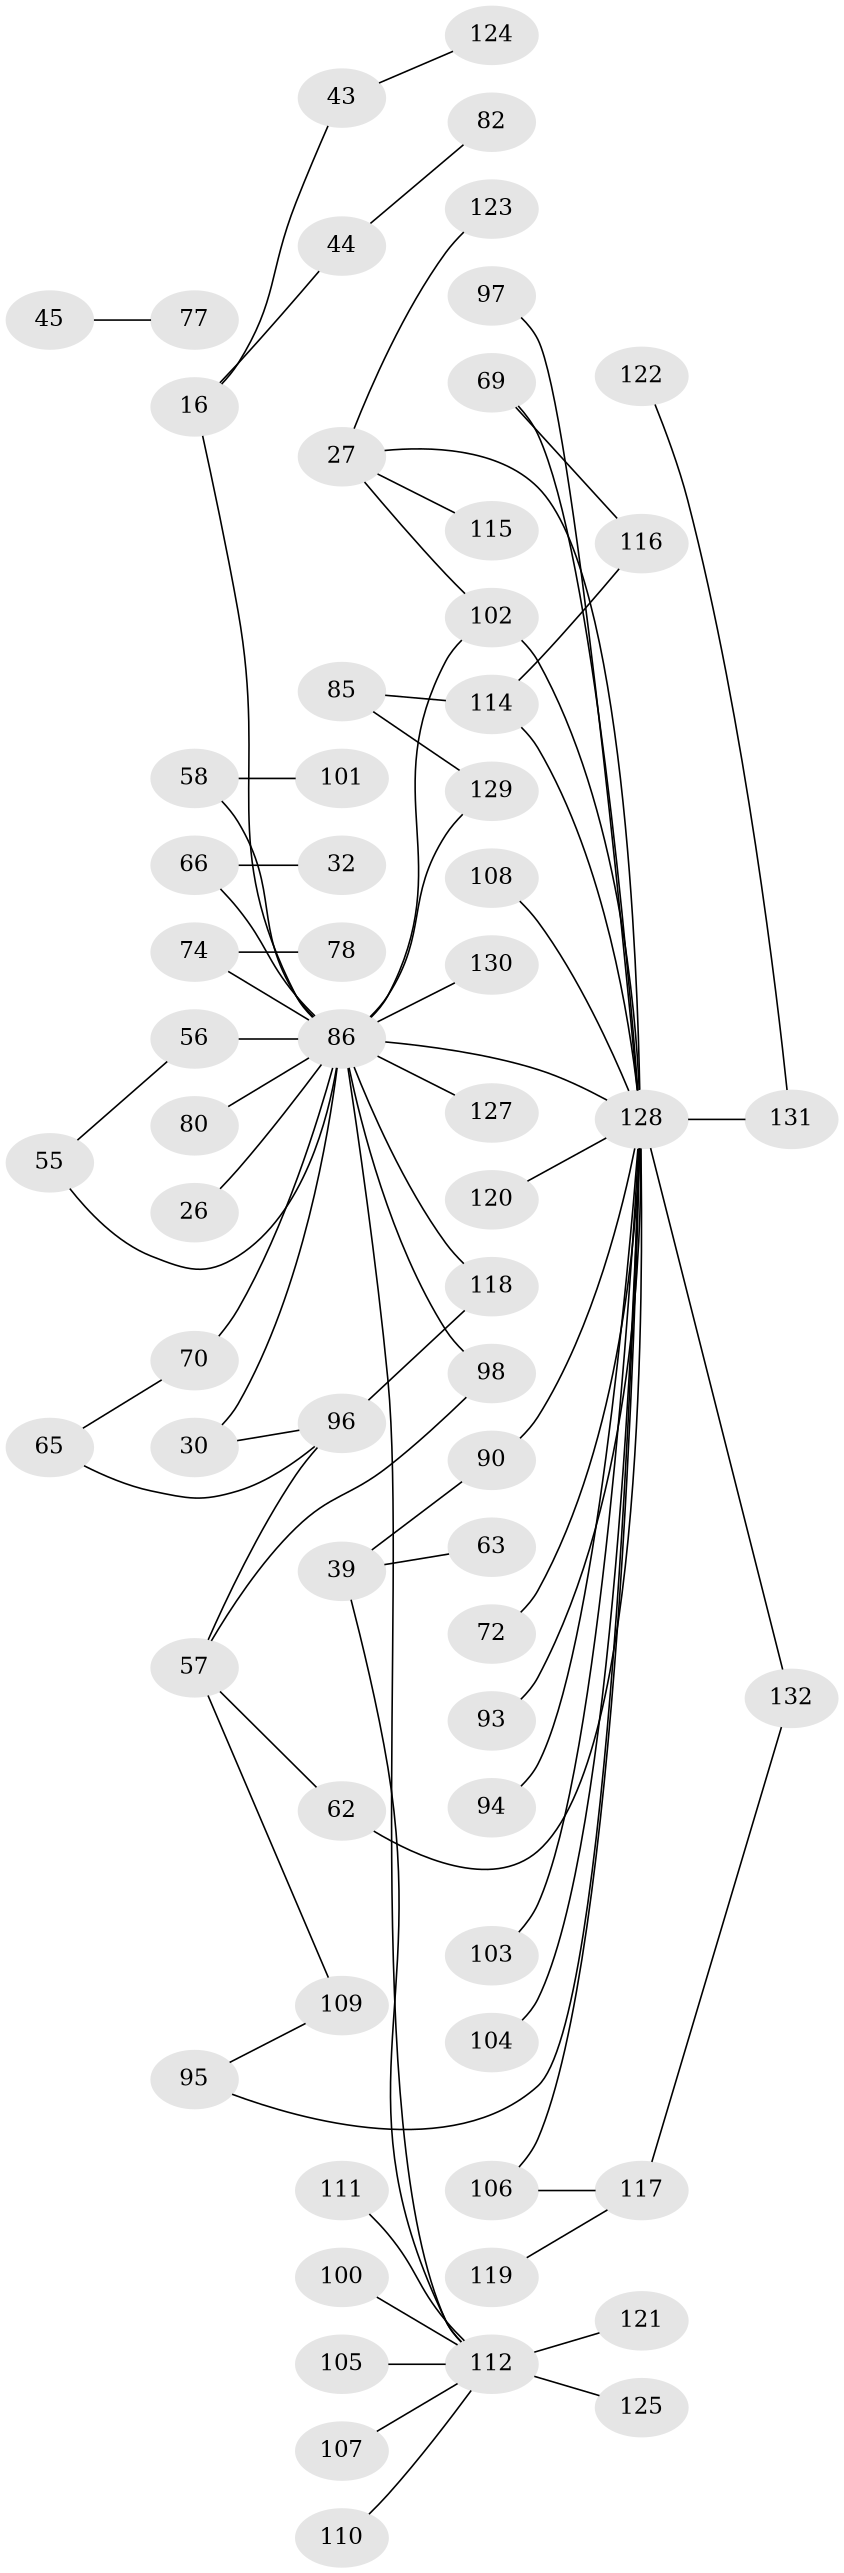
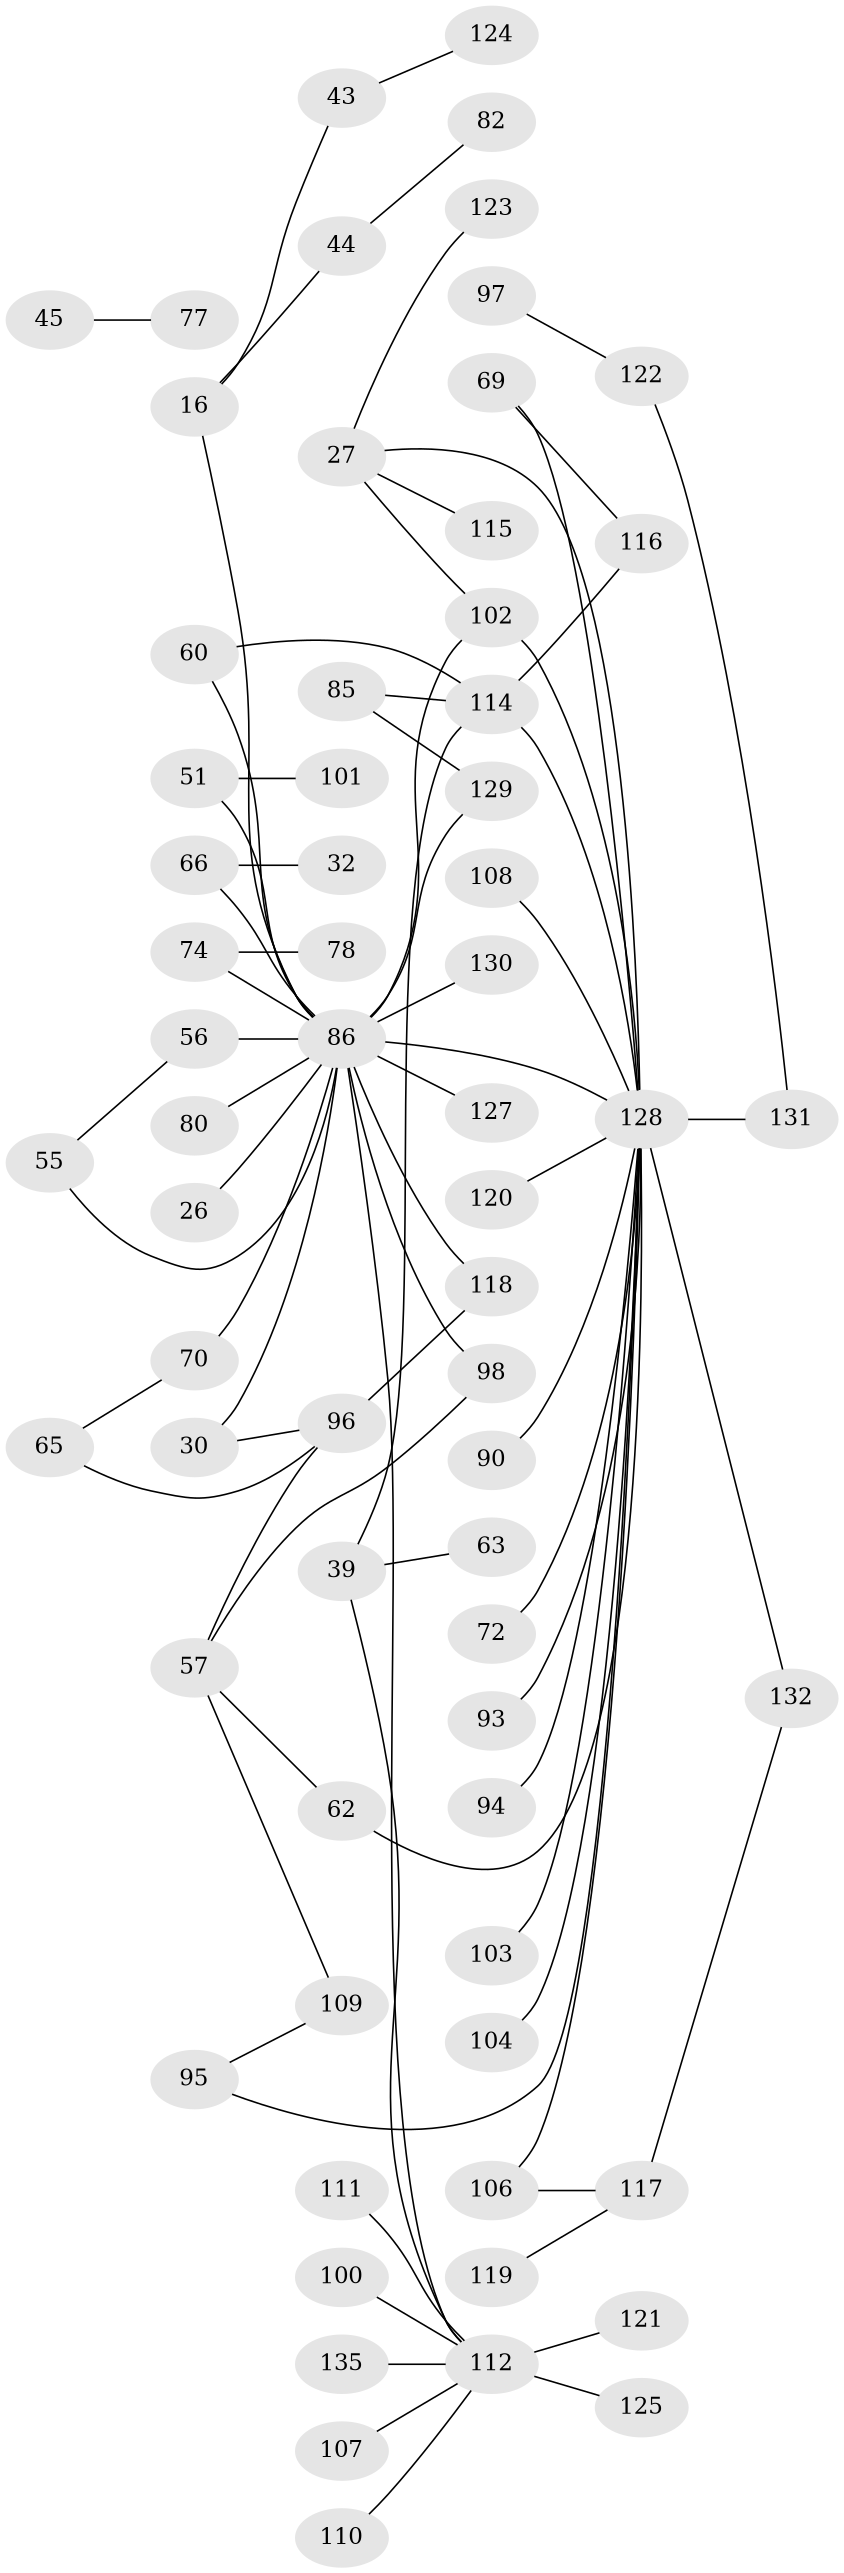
  graph {
    rankdir=LR
    node [color=gray90 style=filled]
    16
    43
    44
    86 [super="+7+13+15"]
    124
    82
    102 [super="+89"]
    128 [super="+19+23+47+37+88+126+73"]
    112 [super="+35+64+81+83+67+71+76"]
    98 [super="+36"]
    129 [super="+21"]
    118
    127
    130
    26
    27
    115
    123 [super="+34"]
    132
    131 [super="+40+113"]
    30
    96 [super="+54+42+75"]
    39 [super="+28"]
    63
    114 [super="+84+87"]
    121
    125
    116
    45
    77
    55
    56
    57
    62
    109
-   58
+   58 [label=51]
    101
+   60
    65
    70
    66
    n42 [label=32]
    69
    72
    74 [super="+31+51"]
    78
    80
    85
    90
    93
    94
    95
    97
    100
    103
    104
-   105
+   105 [label=135]
    106 [super="+99"]
    117
    107
    108
    110
    111
    119
    120
    122
    16 -- 43
    16 -- 44
    16 -- 86 [weight=2]
    43 -- 124
    44 -- 82
    86 -- 102
    86 -- 128 [weight=5]
    86 -- 112
    86 -- 98
    86 -- 129
    86 -- 118
    86 -- 127
    86 -- 130
    102 -- 128
    128 -- 132
    128 -- 131 [weight=3]
    112 -- 121
    112 -- 125
    26 -- 86
    27 -- 102
    27 -- 128
    27 -- 115
    27 -- 123 [weight=2]
    30 -- 86 [weight=2]
    30 -- 96
    96 -- 118
    39 -- 112
    39 -- 63
-   39 -- 90
+   39 -- 114
    114 -- 128
    114 -- 116
    45 -- 77
    55 -- 86
    55 -- 56
    56 -- 86 [weight=3]
    57 -- 98
    57 -- 96
    57 -- 62
    57 -- 109
    62 -- 128
    58 -- 86
    58 -- 101
+   60 -- 86
+   60 -- 114
    65 -- 96
    65 -- 70
    70 -- 86
    66 -- 86
    66 -- n42
    69 -- 128
    69 -- 116
    72 -- 128
    74 -- 86
    74 -- 78
    80 -- 86
    85 -- 129
    85 -- 114
    90 -- 128
    93 -- 128
    94 -- 128
    95 -- 128
    95 -- 109
-   97 -- 128
+   97 -- 122
    100 -- 112
    103 -- 128
    104 -- 128
    105 -- 112
    106 -- 128 [weight=2]
    106 -- 117
    117 -- 132
    107 -- 112
    108 -- 128
    110 -- 112
    111 -- 112
    119 -- 117
    120 -- 128
    122 -- 131
  }
